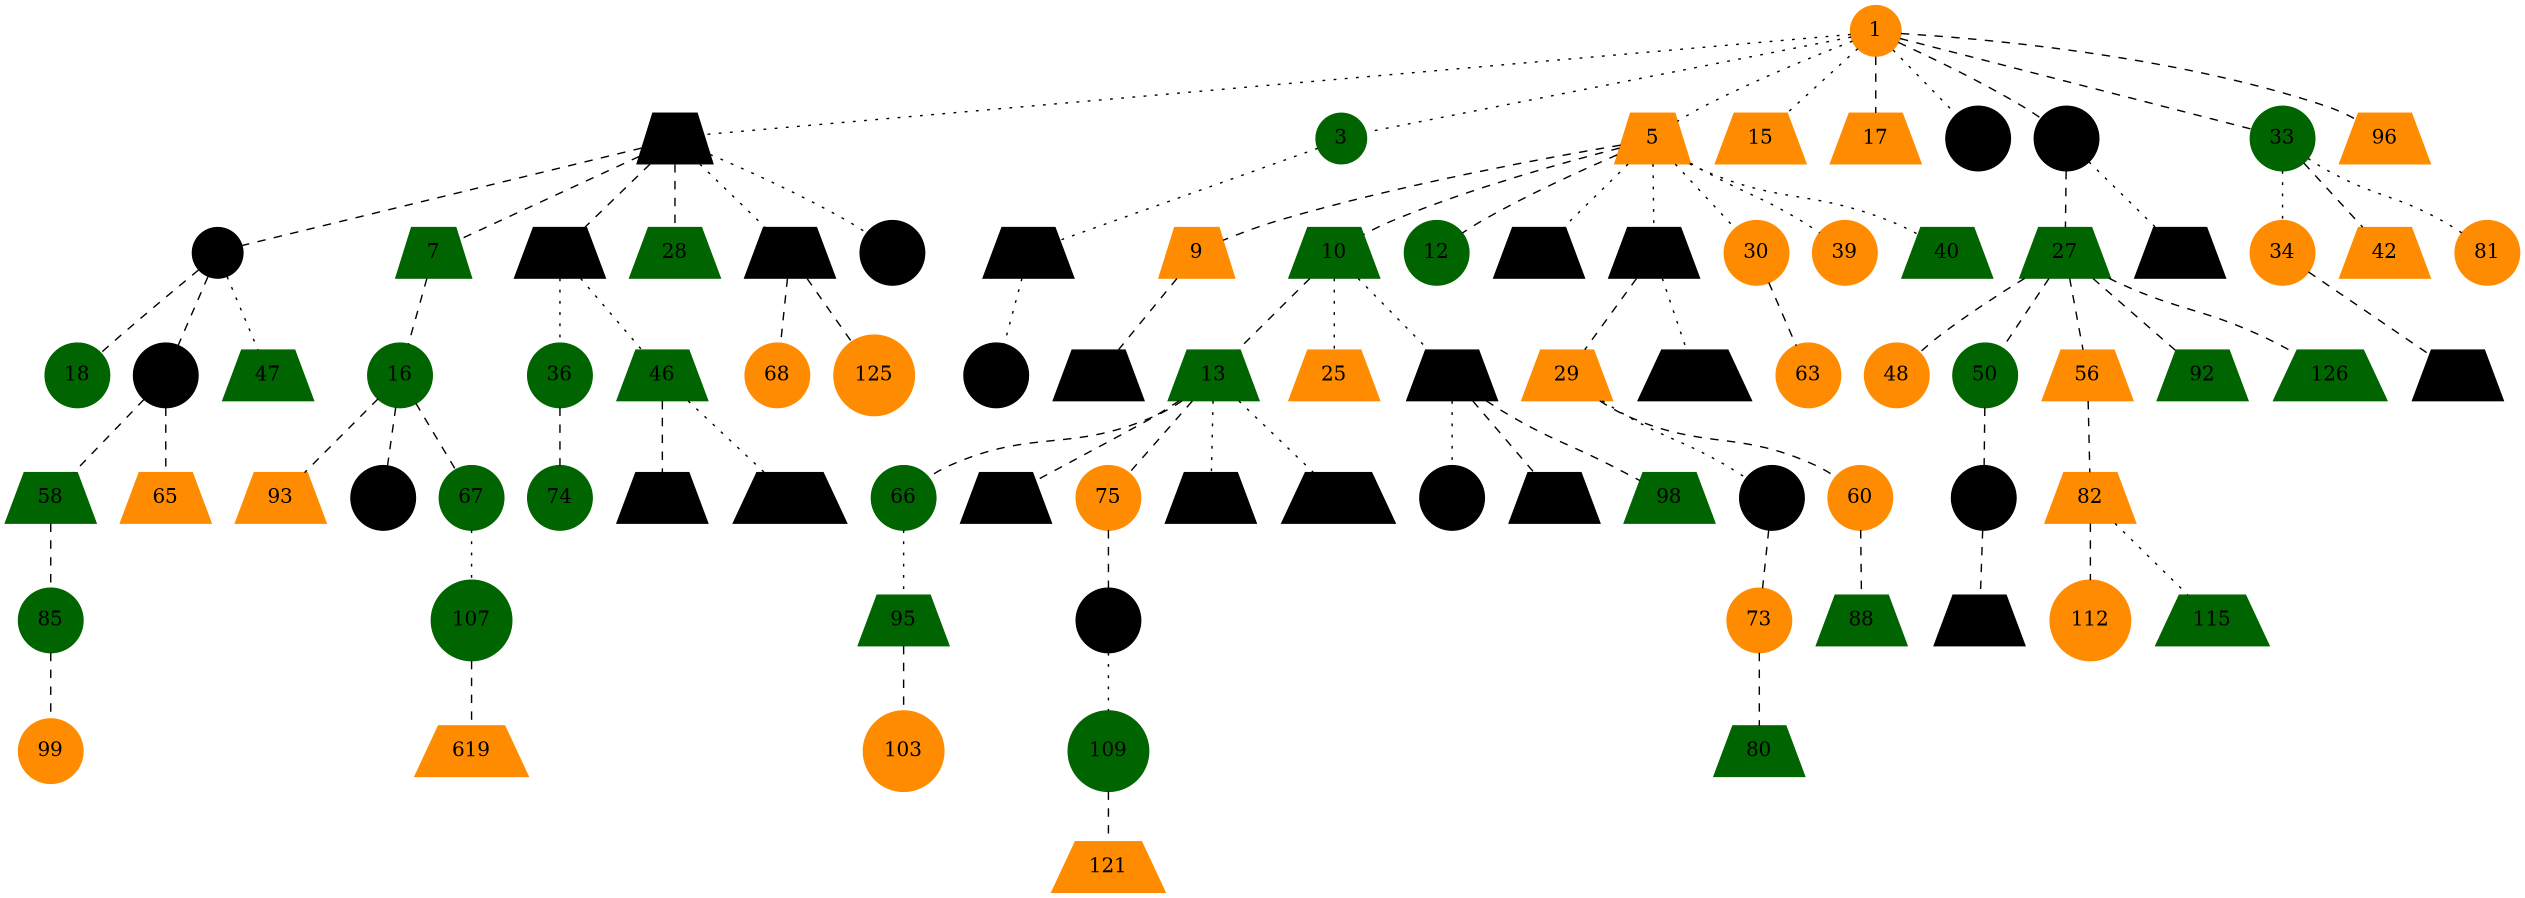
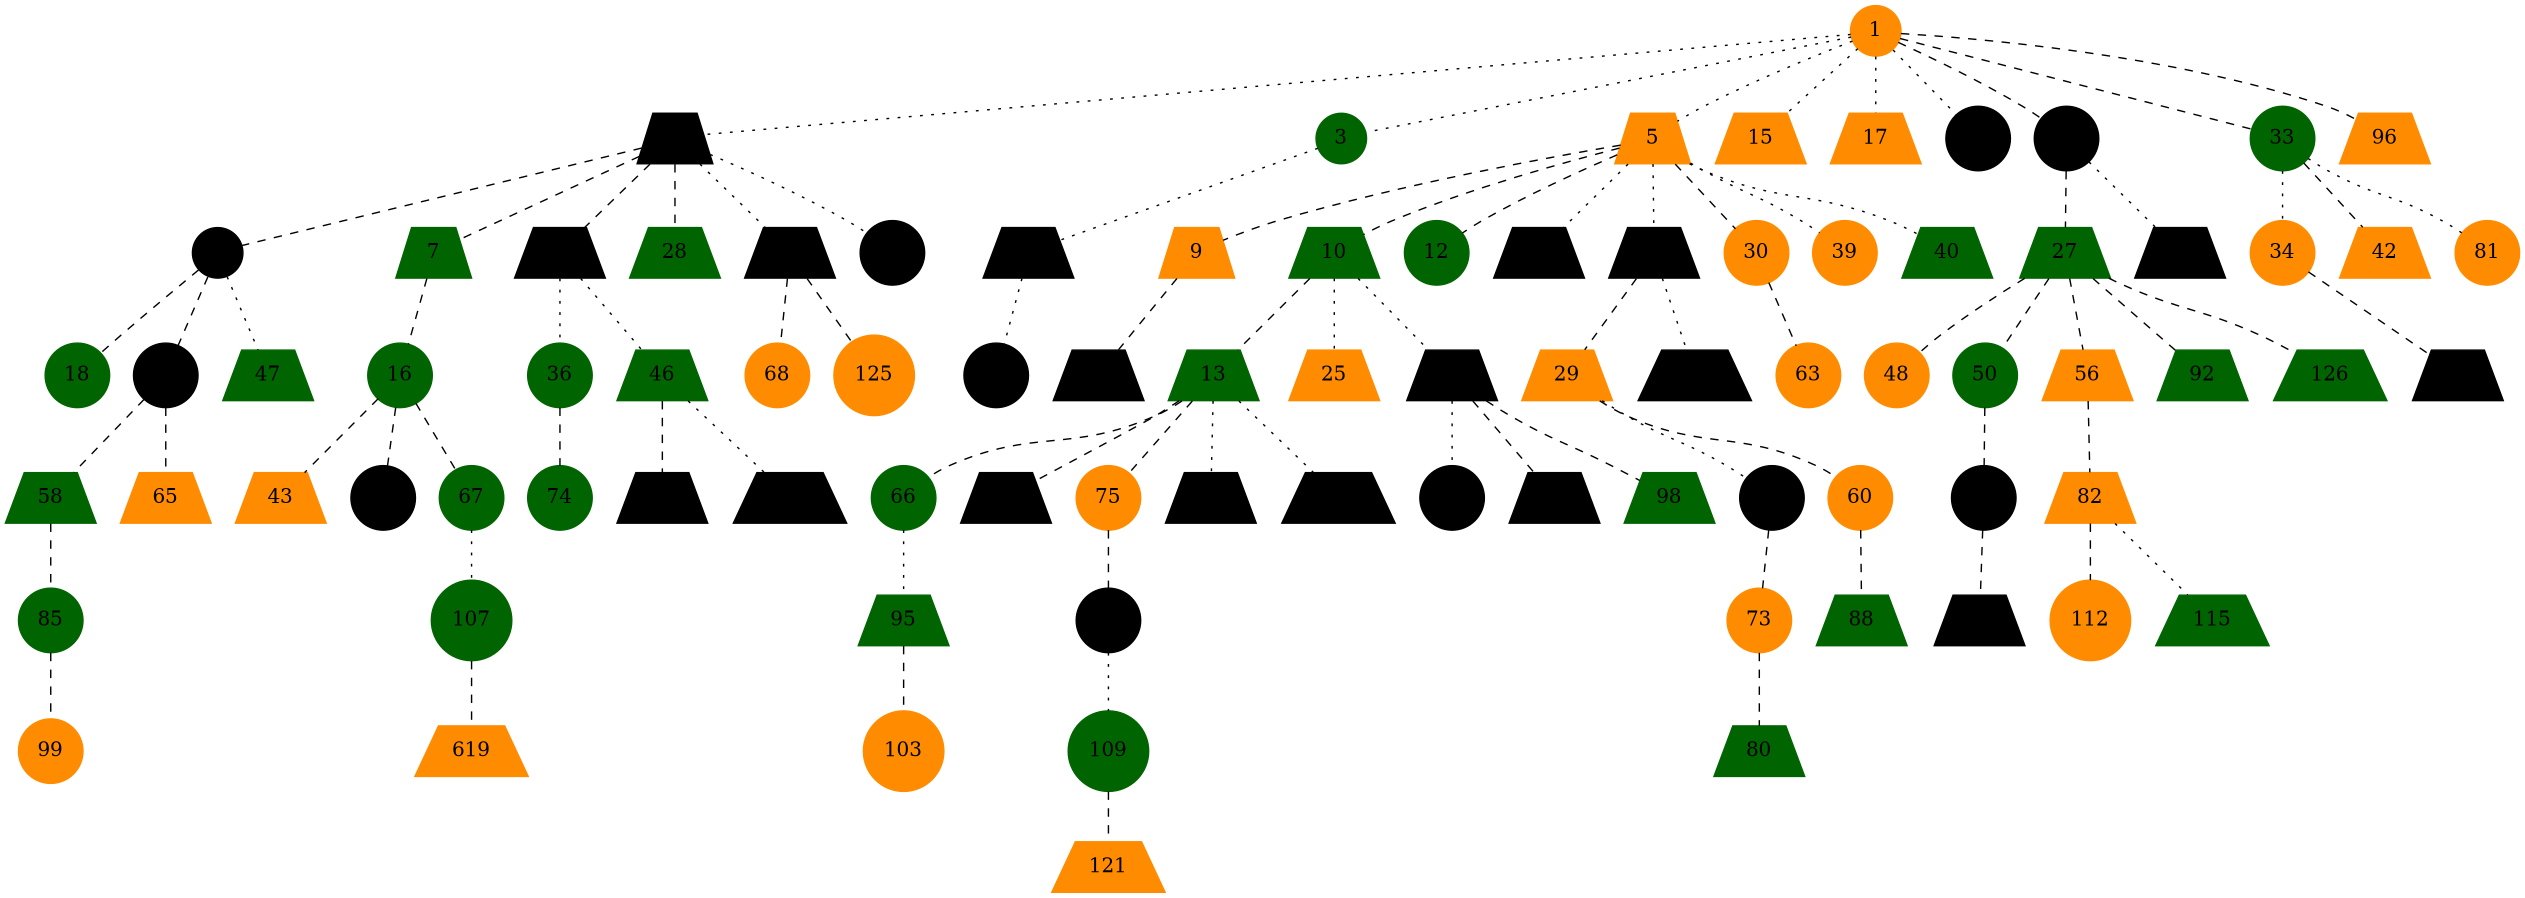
  graph {
    node [color=darkorange shape=trapezium style=filled]
    edge [style=dashed]
    1 [shape=circle super="+91"]
    2 [color=black super="+116"]
    3 [color=darkgreen shape=circle super="+8"]
    5 [super="+6"]
    15
    17
    20 [color=black shape=circle super="+51"]
    21 [color=black shape=circle super="+61"]
    33 [color=darkgreen shape=circle]
    96
    4 [color=black shape=circle super="+41"]
    7 [color=darkgreen super="+31"]
    23 [color=black super="+102"]
    28 [color=darkgreen super="+117"]
    38 [color=black super="+54"]
    62 [color=black shape=circle super="+70"]
    22 [color=black super="+105"]
    9
    10 [color=darkgreen]
    12 [color=darkgreen shape=circle super="+55"]
    14 [color=black]
    24 [color=black super="+83"]
    30 [shape=circle]
    39 [shape=circle super="+94"]
    40 [color=darkgreen super="+53"]
    27 [color=darkgreen super="+35"]
    64 [color=black]
    34 [shape=circle]
    42 [super="+110"]
    81 [shape=circle super="+128"]
    18 [color=darkgreen shape=circle]
    19 [color=black shape=circle]
    47 [color=darkgreen super="+100"]
    16 [color=darkgreen shape=circle super="+113"]
    36 [color=darkgreen shape=circle super="+49"]
    46 [color=darkgreen super="+101"]
    68 [shape=circle]
    125 [shape=circle]
    72 [color=black shape=circle]
    58 [color=darkgreen]
    65 [super="+123"]
    11 [color=black]
    13 [color=darkgreen super="+37"]
    25 [super="+29"]
    44 [color=black super="+57"]
    n46 [label=29 super="+111"]
    127 [color=black]
    63 [shape=circle super="+124"]
-   43 [label=93]
+   43
    52 [color=black shape=circle]
    67 [color=darkgreen shape=circle super="+71"]
    66 [color=darkgreen shape=circle]
    69 [color=black super="+93"]
    75 [shape=circle]
    86 [color=black super="+87"]
    106 [color=black super="+108"]
    84 [color=black shape=circle]
    89 [color=black]
    98 [color=darkgreen]
    95 [color=darkgreen super="+118"]
    77 [color=black shape=circle]
    107 [color=darkgreen shape=circle]
    85 [color=darkgreen shape=circle super="+97"]
    48 [shape=circle]
    50 [color=darkgreen shape=circle]
    56
    92 [color=darkgreen]
    126 [color=darkgreen]
    74 [color=darkgreen shape=circle]
    90 [color=black]
    114 [color=black]
    32 [color=black shape=circle super="+78"]
    60 [shape=circle super="+79"]
    73 [shape=circle]
    88 [color=darkgreen]
    59 [color=black shape=circle]
    82 [super="+104"]
    80 [color=darkgreen]
    45 [color=black]
    76 [color=black]
    112 [shape=circle]
    115 [color=darkgreen]
    99 [shape=circle super="+122"]
    103 [shape=circle]
    n85 [label=619]
    109 [color=darkgreen shape=circle super="+120"]
    121
    1 -- 2 [style=dotted]
    1 -- 3 [style=dotted]
    1 -- 5 [style=dotted]
    1 -- 15 [style=dotted]
-   1 -- 17
+   1 -- 17 [style=dotted]
    1 -- 20 [style=dotted]
    1 -- 21
    1 -- 33
    1 -- 96
    2 -- 4
    2 -- 7
    2 -- 23
    2 -- 28
    2 -- 38 [style=dotted]
    2 -- 62 [style=dotted]
    3 -- 22 [style=dotted]
    5 -- 9
    5 -- 10
    5 -- 12
    5 -- 14 [style=dotted]
    5 -- 24 [style=dotted]
-   5 -- 30 [style=dotted]
+   5 -- 30
    5 -- 39 [style=dotted]
    5 -- 40 [style=dotted]
    21 -- 27
    21 -- 64 [style=dotted]
    33 -- 34 [style=dotted]
    33 -- 42
    33 -- 81 [style=dotted]
    4 -- 18
    4 -- 19
    4 -- 47 [style=dotted]
    7 -- 16
    23 -- 36 [style=dotted]
    23 -- 46 [style=dotted]
    38 -- 68
    38 -- 125
    22 -- 72 [style=dotted]
    9 -- 11
    10 -- 13
    10 -- 25 [style=dotted]
    10 -- 44 [style=dotted]
    24 -- n46
    24 -- 127 [style=dotted]
    30 -- 63
    27 -- 48
    27 -- 50
    27 -- 56
    27 -- 92
    27 -- 126
    34 -- 45
    19 -- 58
    19 -- 65
    16 -- 43
    16 -- 52
    16 -- 67
    36 -- 74
    46 -- 90
    46 -- 114 [style=dotted]
    58 -- 85
    13 -- 66
    13 -- 69
    13 -- 75
    13 -- 86 [style=dotted]
    13 -- 106 [style=dotted]
    44 -- 84 [style=dotted]
    44 -- 89
    44 -- 98
    n46 -- 32 [style=dotted]
    n46 -- 60
    67 -- 107 [style=dotted]
    66 -- 95 [style=dotted]
    75 -- 77
    95 -- 103
    77 -- 109 [style=dotted]
    107 -- n85
    85 -- 99
    50 -- 59
    56 -- 82
    32 -- 73
    60 -- 88
    73 -- 80
    59 -- 76
    82 -- 112
    82 -- 115 [style=dotted]
    109 -- 121
  }
